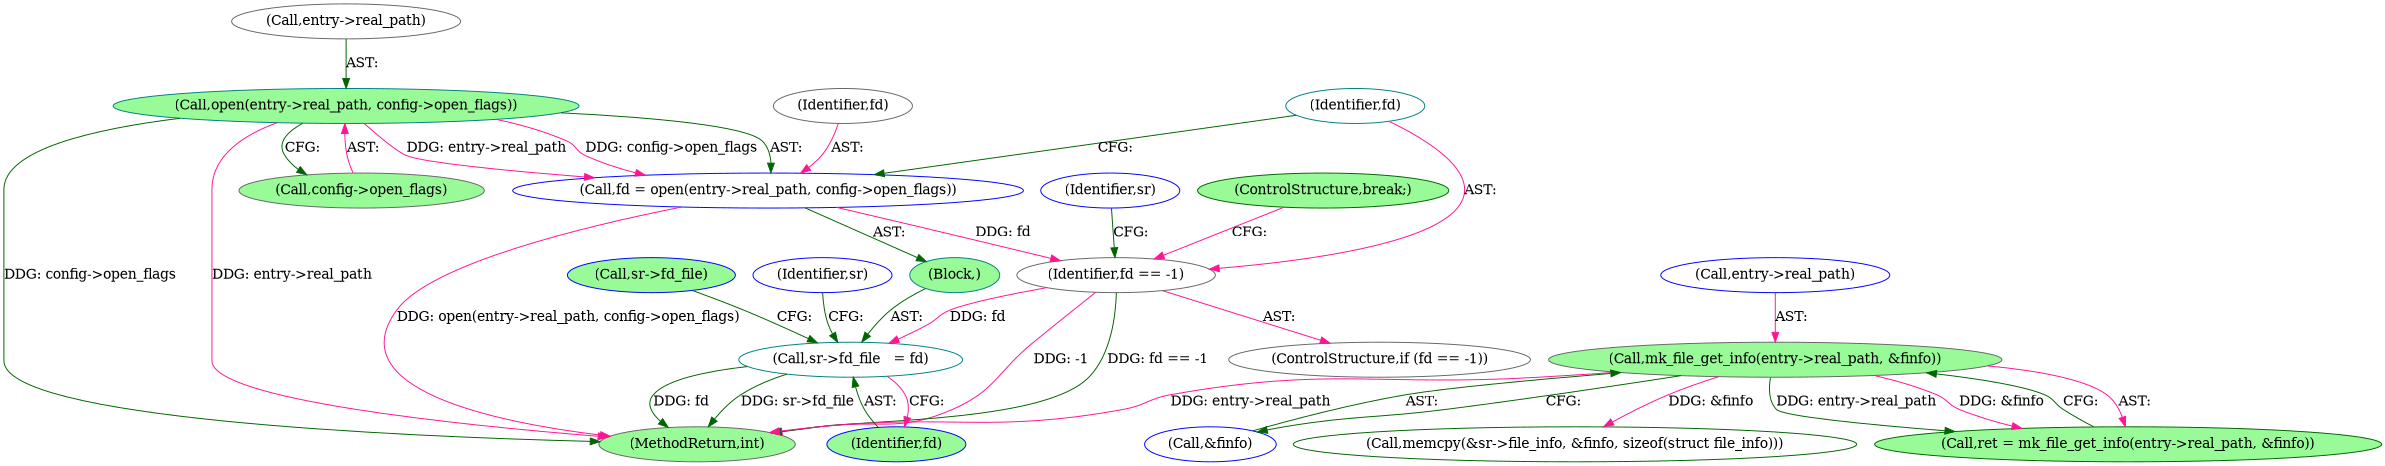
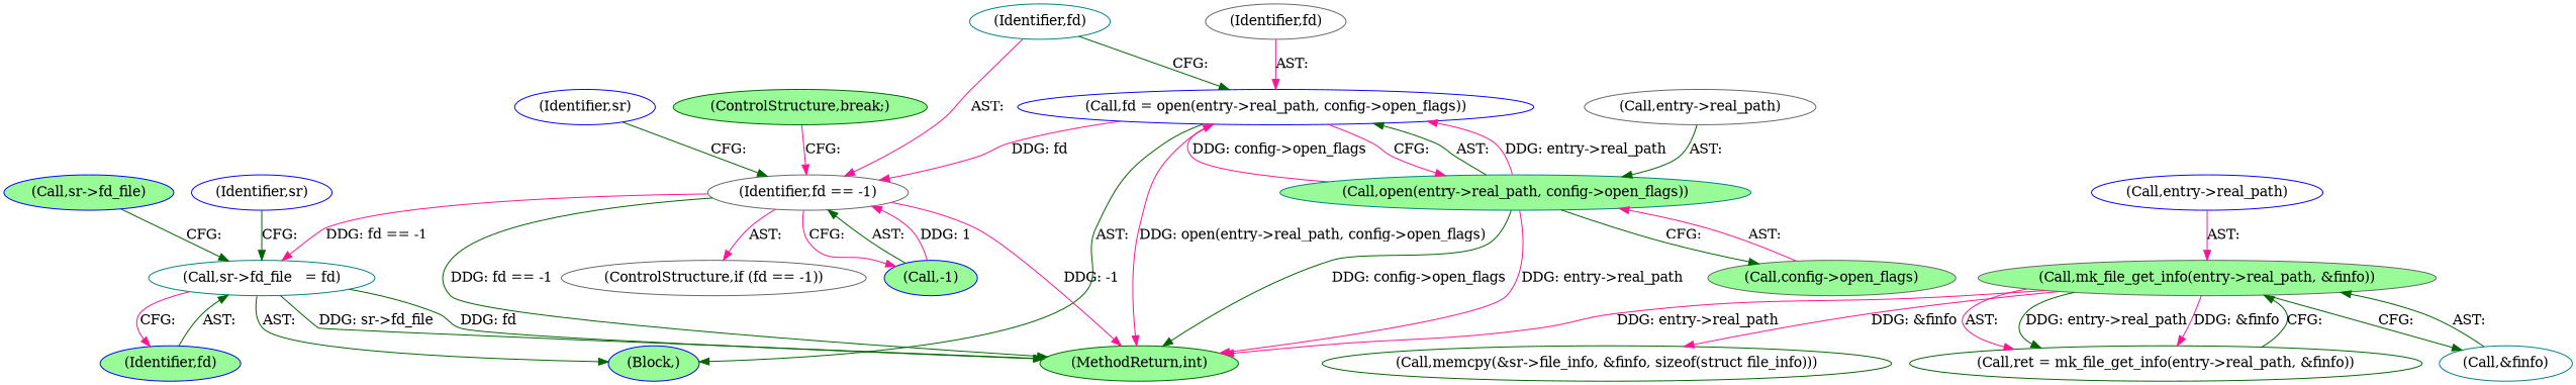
  digraph {
    node [color=blue fillcolor=white style=filled]
    edge [color=deeppink]
    n1 [label="(Call,fd = open(entry->real_path, config->open_flags))"]
    n2 [color=teal fillcolor=palegreen label="(Call,open(entry->real_path, config->open_flags))"]
    n3 [color=gray40 label="(Identifier,fd == -1)"]
-   n4 [color=teal fillcolor=palegreen label="(Block,)"]
-   n5 [color=gray40 fillcolor=palegreen label="(MethodReturn,int)"]
+   n4 [fillcolor=palegreen label="(Block,)"]
+   n5 [color=darkgreen fillcolor=palegreen label="(MethodReturn,int)"]
    n6 [color=gray40 fillcolor=palegreen label="(Call,config->open_flags)"]
    n7 [color=teal label="(Call,sr->fd_file   = fd)"]
    n8 [color=gray40 label="(ControlStructure,if (fd == -1))"]
+   n9 [fillcolor=palegreen label="(Call,-1)"]
    n10 [color=gray40 fillcolor=palegreen label="(Call,mk_file_get_info(entry->real_path, &finfo))"]
-   n11 [label="(Call,&finfo)"]
+   n11 [color=teal label="(Call,&finfo)"]
    n12 [color=darkgreen label="(Call,memcpy(&sr->file_info, &finfo, sizeof(struct file_info)))"]
-   n13 [color=darkgreen fillcolor=palegreen label="(Call,ret = mk_file_get_info(entry->real_path, &finfo))"]
+   n13 [color=darkgreen label="(Call,ret = mk_file_get_info(entry->real_path, &finfo))"]
    n14 [fillcolor=palegreen label="(Identifier,fd)"]
    n15 [fillcolor=palegreen label="(Call,sr->fd_file)"]
    n16 [label="(Identifier,sr)"]
    n17 [color=gray40 label="(Call,entry->real_path)"]
    n18 [color=darkgreen fillcolor=palegreen label="(ControlStructure,break;)"]
    n19 [color=gray40 label="(Identifier,fd)"]
    n20 [label="(Identifier,sr)"]
    n21 [label="(Call,entry->real_path)"]
    n22 [color=teal label="(Identifier,fd)"]
+   n1 -> n2 [label="CFG: "]
    n1 -> n3 [label="DDG: fd"]
    n1 -> n4 [color=darkgreen label="AST: "]
    n1 -> n5 [label="DDG: open(entry->real_path, config->open_flags)"]
    n2 -> n1 [color=darkgreen label="AST: "]
    n2 -> n1 [label="DDG: entry->real_path"]
    n2 -> n1 [label="DDG: config->open_flags"]
    n2 -> n5 [color=darkgreen label="DDG: config->open_flags"]
    n2 -> n5 [label="DDG: entry->real_path"]
    n2 -> n6 [color=darkgreen label="CFG: "]
    n3 -> n5 [label="DDG: -1"]
    n3 -> n5 [color=darkgreen label="DDG: fd == -1"]
-   n3 -> n7 [label="DDG: fd"]
+   n3 -> n7 [label="DDG: fd == -1"]
    n3 -> n8 [label="AST: "]
+   n3 -> n9 [label="CFG: "]
    n6 -> n2 [label="AST: "]
-   n4 -> n7 [color=darkgreen label="AST: "]
+   n7 -> n4 [color=darkgreen label="AST: "]
    n7 -> n5 [color=darkgreen label="DDG: fd"]
    n7 -> n5 [color=darkgreen label="DDG: sr->fd_file"]
    n7 -> n14 [label="CFG: "]
+   n9 -> n3 [color=darkgreen label="AST: "]
+   n9 -> n3 [label="DDG: 1"]
    n10 -> n5 [label="DDG: entry->real_path"]
    n10 -> n11 [color=darkgreen label="CFG: "]
    n10 -> n12 [label="DDG: &finfo"]
    n10 -> n13 [label="AST: "]
    n10 -> n13 [color=darkgreen label="DDG: entry->real_path"]
    n10 -> n13 [label="DDG: &finfo"]
    n11 -> n10 [color=darkgreen label="AST: "]
    n13 -> n10 [color=darkgreen label="CFG: "]
    n14 -> n7 [color=darkgreen label="AST: "]
    n15 -> n7 [color=darkgreen label="CFG: "]
    n16 -> n3 [color=darkgreen label="CFG: "]
    n17 -> n2 [color=darkgreen label="AST: "]
    n18 -> n3 [label="CFG: "]
    n19 -> n1 [label="AST: "]
    n20 -> n7 [color=darkgreen label="CFG: "]
    n21 -> n10 [label="AST: "]
    n22 -> n1 [color=darkgreen label="CFG: "]
    n22 -> n3 [label="AST: "]
  }
